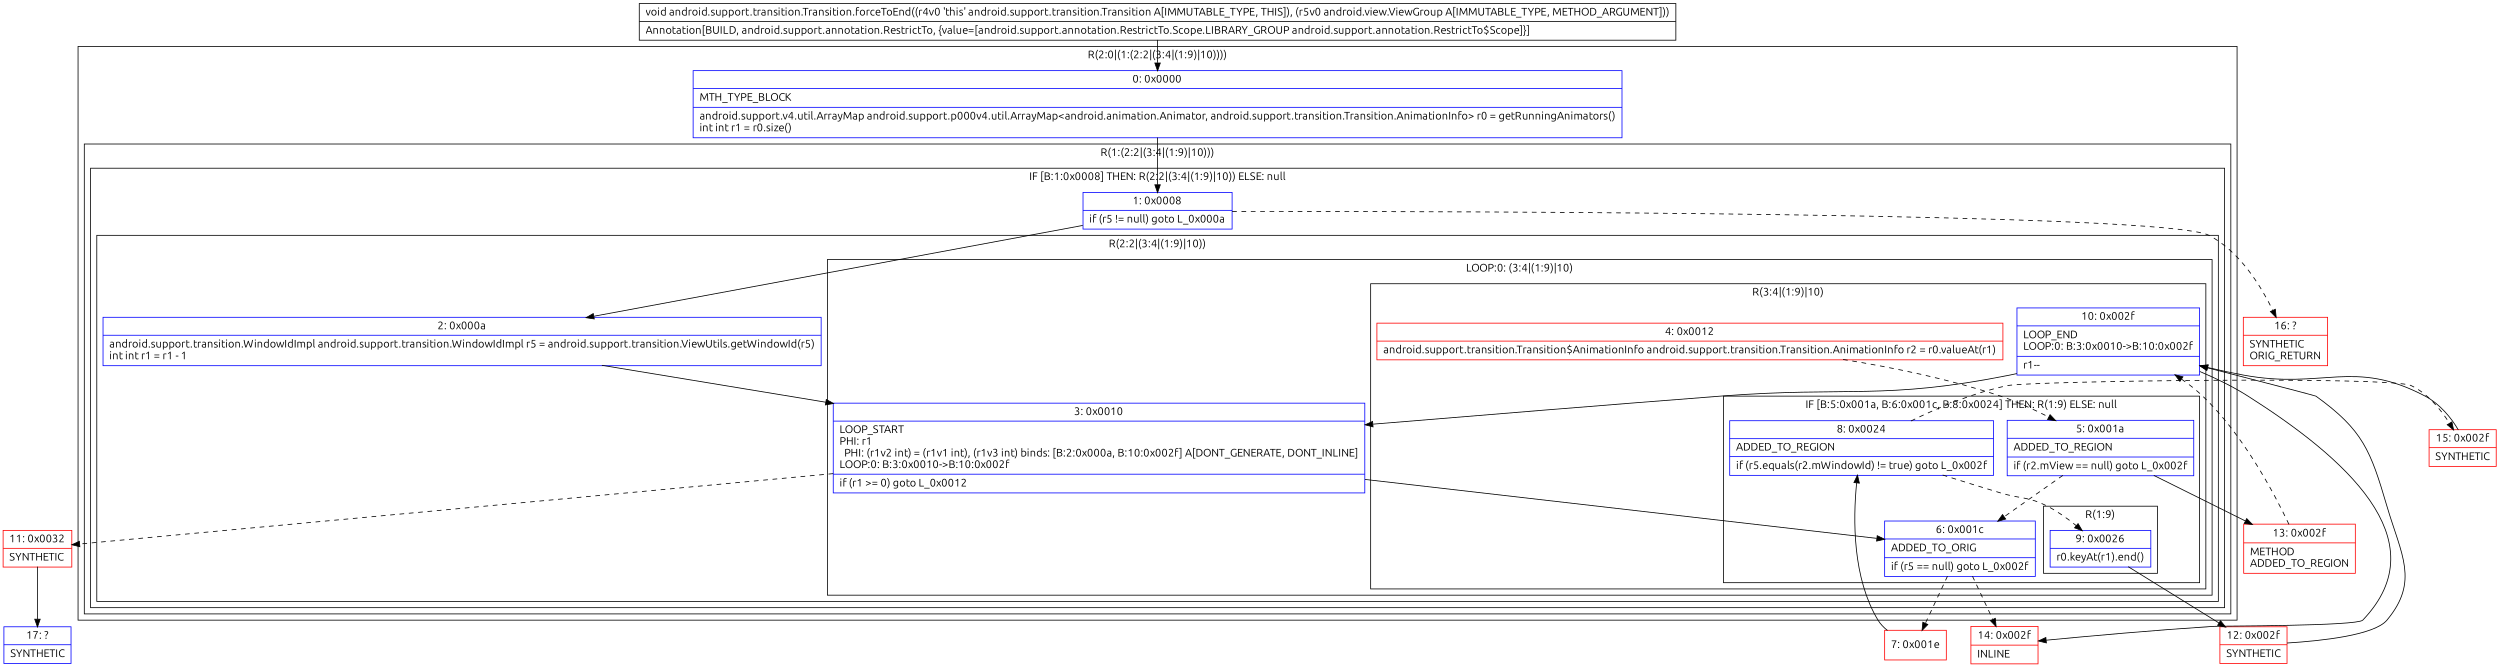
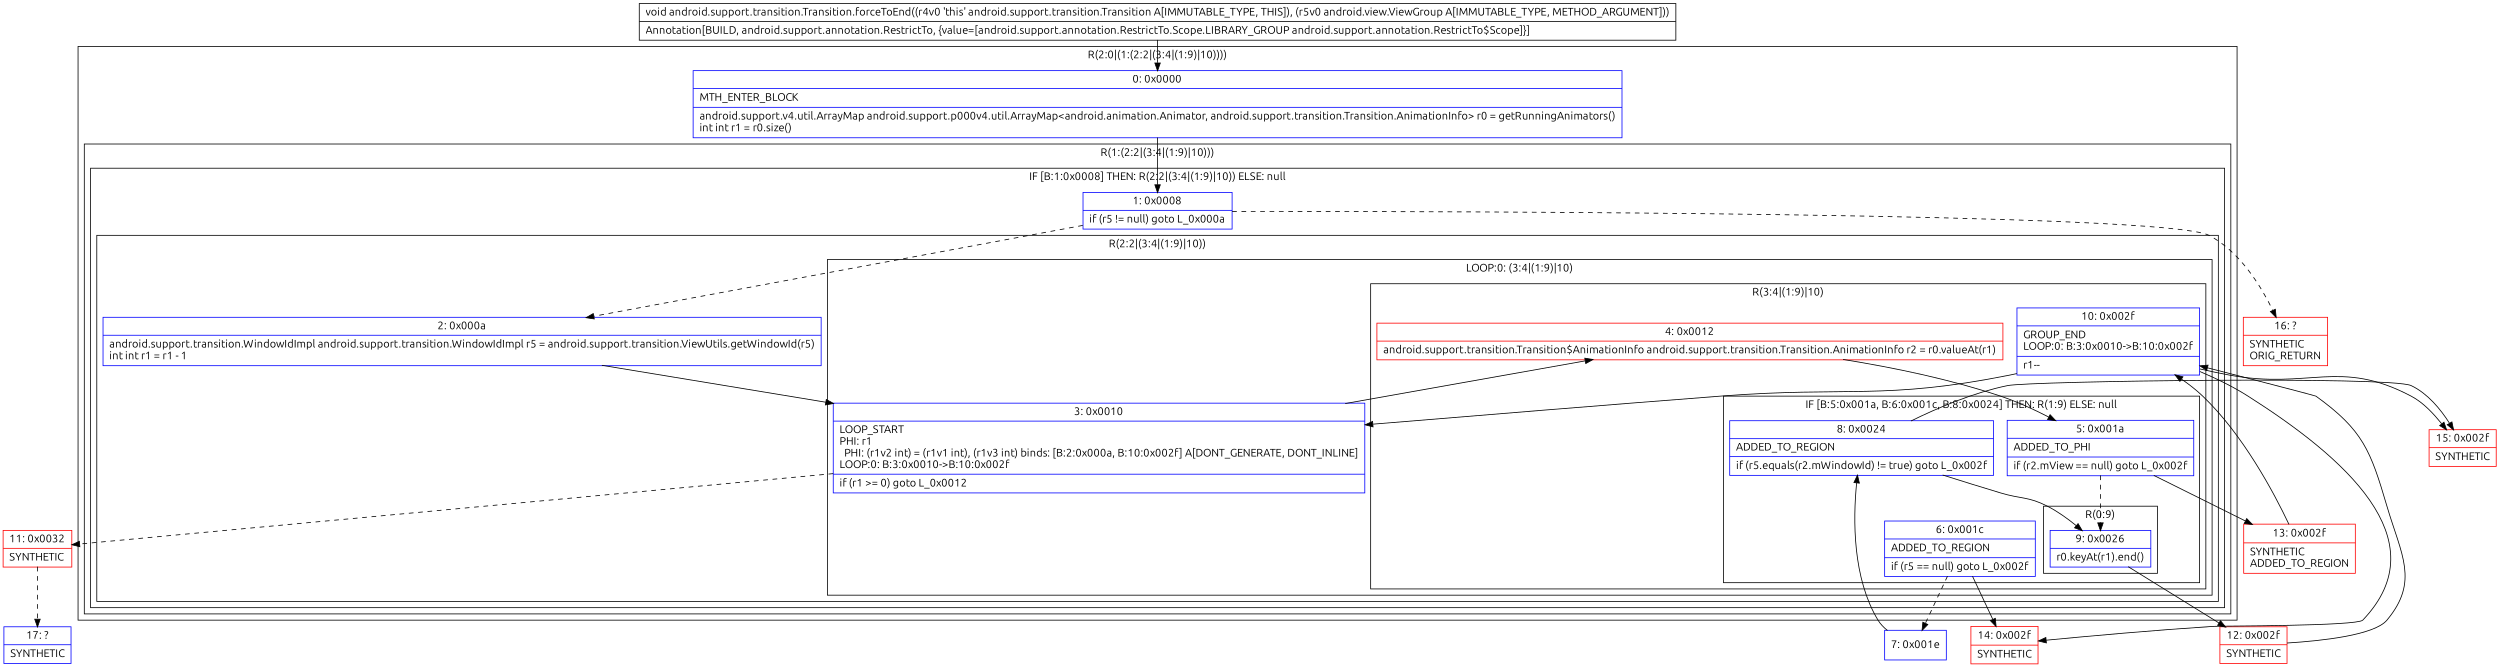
  digraph {
    fontname=Ubuntu
    node [color=blue fontname=Ubuntu shape=record]
    edge [fontname=Ubuntu]
    n1 [label="{9\:\ 0x0026|r0.keyAt(r1).end()\l}"]
-   n2 [label="{5\:\ 0x001a|ADDED_TO_REGION\l|if (r2.mView == null) goto L_0x002f\l}"]
-   n3 [label="{6\:\ 0x001c|ADDED_TO_ORIG\l|if (r5 == null) goto L_0x002f\l}"]
+   n2 [label="{5\:\ 0x001a|ADDED_TO_PHI\l|if (r2.mView == null) goto L_0x002f\l}"]
+   n3 [label="{6\:\ 0x001c|ADDED_TO_REGION\l|if (r5 == null) goto L_0x002f\l}"]
    n4 [label="{8\:\ 0x0024|ADDED_TO_REGION\l|if (r5.equals(r2.mWindowId) != true) goto L_0x002f\l}"]
    n5 [color=red label="{4\:\ 0x0012|android.support.transition.Transition$AnimationInfo android.support.transition.Transition.AnimationInfo r2 = r0.valueAt(r1)\l}"]
-   n6 [label="{10\:\ 0x002f|LOOP_END\lLOOP:0: B:3:0x0010\-\>B:10:0x002f\l|r1\-\-\l}"]
+   n6 [label="{10\:\ 0x002f|GROUP_END\lLOOP:0: B:3:0x0010\-\>B:10:0x002f\l|r1\-\-\l}"]
    n7 [label="{3\:\ 0x0010|LOOP_START\lPHI: r1 \l  PHI: (r1v2 int) = (r1v1 int), (r1v3 int) binds: [B:2:0x000a, B:10:0x002f] A[DONT_GENERATE, DONT_INLINE]\lLOOP:0: B:3:0x0010\-\>B:10:0x002f\l|if (r1 \>= 0) goto L_0x0012\l}"]
    n8 [label="{2\:\ 0x000a|android.support.transition.WindowIdImpl android.support.transition.WindowIdImpl r5 = android.support.transition.ViewUtils.getWindowId(r5)\lint int r1 = r1 \- 1\l}"]
    n9 [label="{1\:\ 0x0008|if (r5 != null) goto L_0x000a\l}"]
-   n10 [label="{0\:\ 0x0000|MTH_TYPE_BLOCK\l|android.support.v4.util.ArrayMap android.support.p000v4.util.ArrayMap\<android.animation.Animator, android.support.transition.Transition.AnimationInfo\> r0 = getRunningAnimators()\lint int r1 = r0.size()\l}"]
+   n10 [label="{0\:\ 0x0000|MTH_ENTER_BLOCK\l|android.support.v4.util.ArrayMap android.support.p000v4.util.ArrayMap\<android.animation.Animator, android.support.transition.Transition.AnimationInfo\> r0 = getRunningAnimators()\lint int r1 = r0.size()\l}"]
    n11 [color=red label="{12\:\ 0x002f|SYNTHETIC\l}"]
-   n12 [color=red label="{13\:\ 0x002f|METHOD\lADDED_TO_REGION\l}"]
-   n13 [color=red label="{7\:\ 0x001e}"]
-   n14 [color=red label="{14\:\ 0x002f|INLINE\l}"]
+   n12 [color=red label="{13\:\ 0x002f|SYNTHETIC\lADDED_TO_REGION\l}"]
+   n13 [label="{7\:\ 0x001e}"]
+   n14 [color=red label="{14\:\ 0x002f|SYNTHETIC\l}"]
    n15 [color=red label="{15\:\ 0x002f|SYNTHETIC\l}"]
    n16 [color=red label="{11\:\ 0x0032|SYNTHETIC\l}"]
    n17 [color=red label="{16\:\ ?|SYNTHETIC\lORIG_RETURN\l}"]
    n18 [label="{17\:\ ?|SYNTHETIC\l}"]
    n19 [label="{void android.support.transition.Transition.forceToEnd((r4v0 'this' android.support.transition.Transition A[IMMUTABLE_TYPE, THIS]), (r5v0 android.view.ViewGroup A[IMMUTABLE_TYPE, METHOD_ARGUMENT]))  | Annotation[BUILD, android.support.annotation.RestrictTo, \{value=[android.support.annotation.RestrictTo.Scope.LIBRARY_GROUP android.support.annotation.RestrictTo$Scope]\}]\l}" color=""]
    subgraph cluster_1 {
      label="R(2:0|(1:(2:2|(3:4|(1:9)|10))))"
      n10
      subgraph cluster_2 {
        label="R(1:(2:2|(3:4|(1:9)|10)))"
        subgraph cluster_3 {
          label="IF [B:1:0x0008] THEN: R(2:2|(3:4|(1:9)|10)) ELSE: null"
          n9
          subgraph cluster_4 {
            label="R(2:2|(3:4|(1:9)|10))"
            n8
            subgraph cluster_5 {
              label="LOOP:0: (3:4|(1:9)|10)"
              n7
              subgraph cluster_6 {
                label="R(3:4|(1:9)|10)"
                n5
                n6
                subgraph cluster_7 {
                  label="IF [B:5:0x001a, B:6:0x001c, B:8:0x0024] THEN: R(1:9) ELSE: null"
                  n2
                  n3
                  n4
                  subgraph cluster_8 {
-                   label="R(1:9)"
+                   label="R(0:9)"
                    n1
                  }
                }
              }
            }
          }
        }
      }
    }
    n1 -> n11
-   n2 -> n3 [style=dashed]
+   n2 -> n1 [style=dashed]
    n2 -> n12
    n3 -> n13 [style=dashed]
-   n3 -> n14 [style=dashed]
-   n4 -> n1 [style=dashed]
-   n4 -> n15 [style=dashed]
-   n5 -> n2 [style=dashed]
+   n3 -> n14
+   n4 -> n1 [style=solid]
+   n4 -> n15
+   n5 -> n2
    n6 -> n7
    n6 -> n14
-   n7 -> n3
+   n7 -> n5
    n7 -> n16 [style=dashed]
    n8 -> n7
-   n9 -> n8
+   n9 -> n8 [style=dashed]
    n9 -> n17 [style=dashed]
    n10 -> n9
    n11 -> n6
-   n12 -> n6 [style=dashed]
+   n12 -> n6
    n13 -> n4
-   n15 -> n6
-   n16 -> n18
+   n6 -> n15
+   n16 -> n18 [style=dashed]
    n19 -> n10
  }
